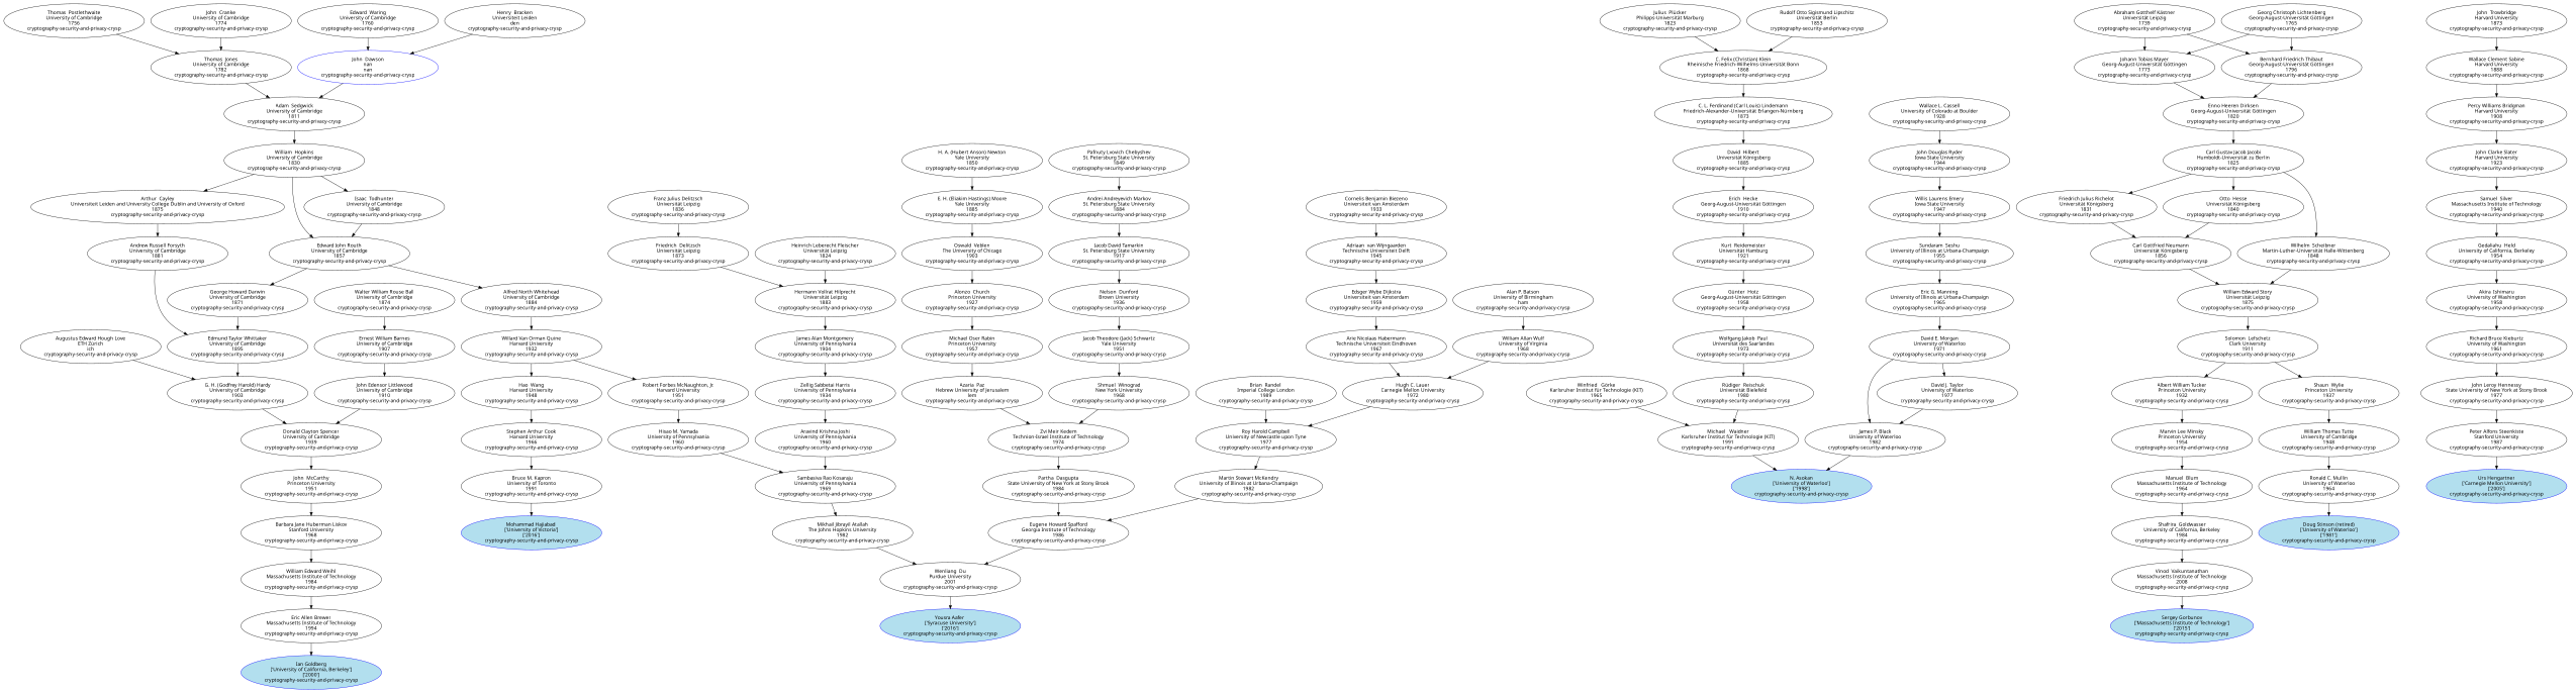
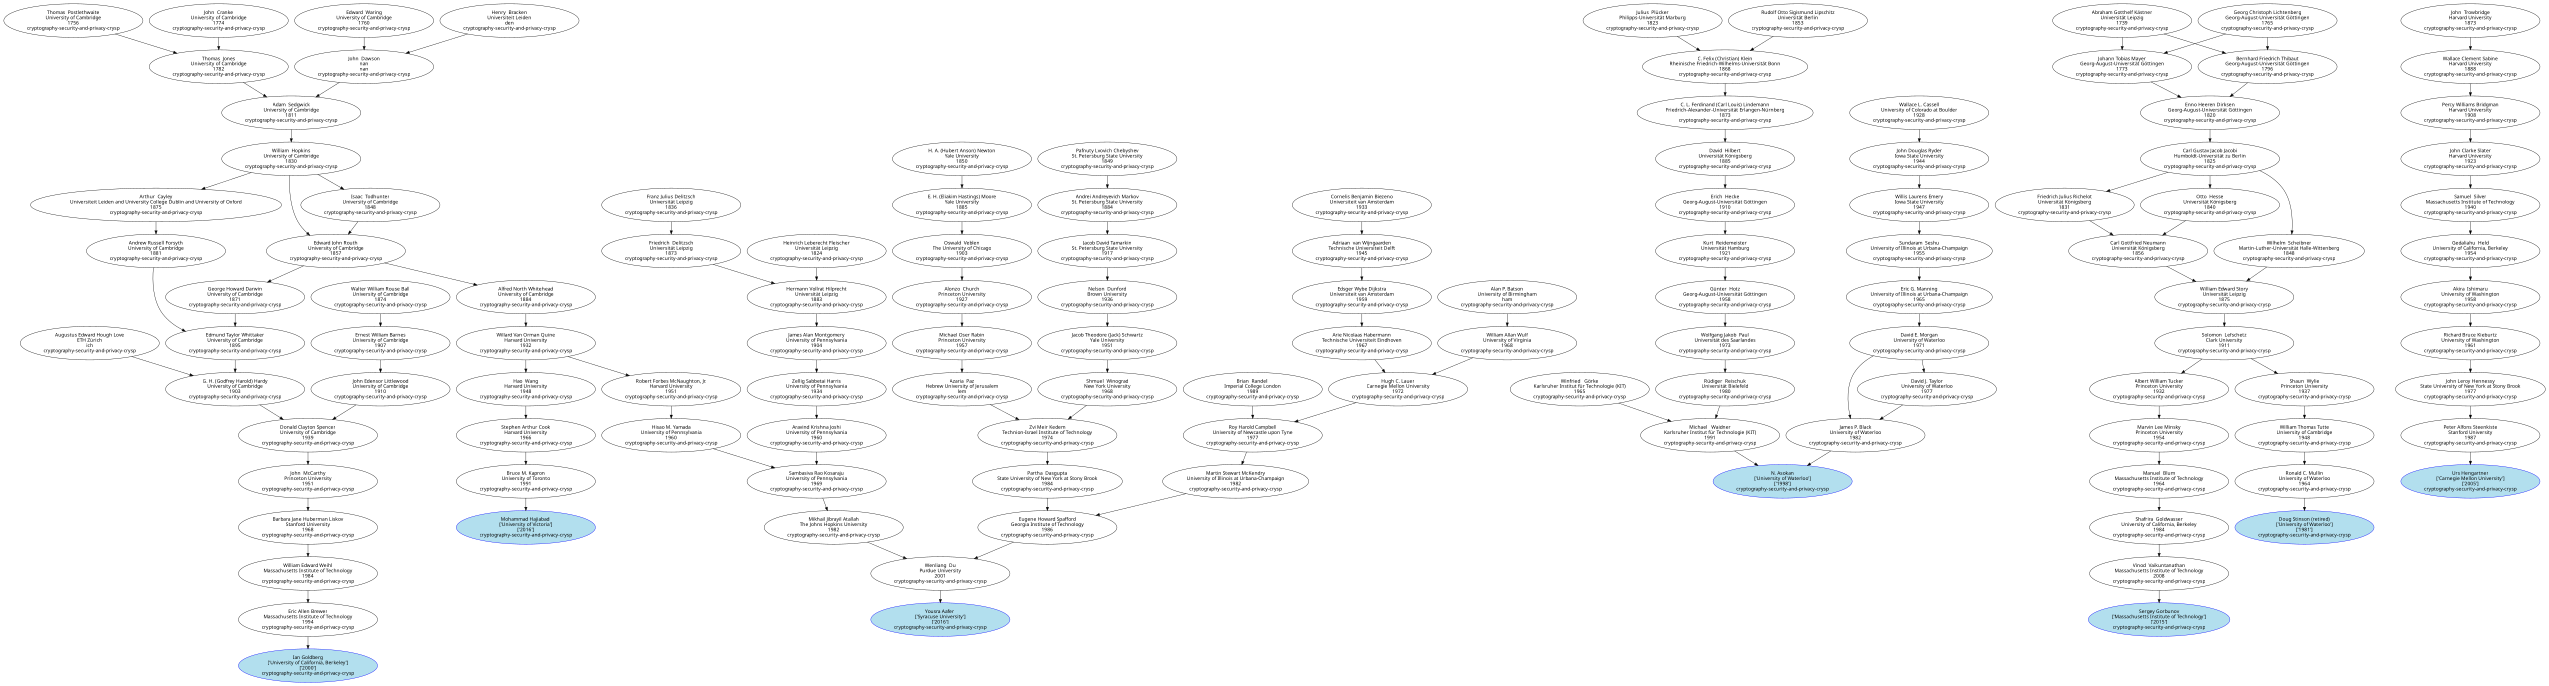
  digraph {
    fontname="Noto Sans"
    node [fontname="Noto Sans"]
    edge [fontname="Noto Sans"]
    n1 [color=blue fillcolor=lightblue2 label="Yousra Aafer \n['Syracuse University']\n['2016']\ncryptography-security-and-privacy-crysp" style=filled]
    n2 [color=blue fillcolor=lightblue2 label="N. Asokan\n['University of Waterloo']\n['1998']\ncryptography-security-and-privacy-crysp" style=filled]
    n3 [color=blue fillcolor=lightblue2 label="Ian Goldberg\n['University of California, Berkeley']\n['2000']\ncryptography-security-and-privacy-crysp" style=filled]
    n4 [color=blue fillcolor=lightblue2 label="Sergey Gorbunov\n['Massachusetts Institute of Technology']\n['2015']\ncryptography-security-and-privacy-crysp" style=filled]
    n5 [color=blue fillcolor=lightblue2 label="Mohammad Hajiabadi\n['University of Victoria']\n['2016']\ncryptography-security-and-privacy-crysp" style=filled]
    n6 [color=blue fillcolor=lightblue2 label="Urs Hengartner\n['Carnegie Mellon University']\n['2005']\ncryptography-security-and-privacy-crysp" style=filled]
    n7 [color=blue fillcolor=lightblue2 label="Doug Stinson (retired)\n['University of Waterloo']\n['1981']\ncryptography-security-and-privacy-crysp" style=filled]
    n8 [label="Wenliang  Du\nPurdue University\n2001\ncryptography-security-and-privacy-crysp"]
    n9 [label="Michael   Waidner\nKarlsruher Institut für Technologie (KIT)\n1991\ncryptography-security-and-privacy-crysp"]
    n10 [label="James P. Black\nUniversity of Waterloo\n1982\ncryptography-security-and-privacy-crysp"]
    n11 [label="Eric Allen Brewer\nMassachusetts Institute of Technology\n1994\ncryptography-security-and-privacy-crysp"]
    n12 [label="Vinod  Vaikuntanathan\nMassachusetts Institute of Technology\n2008\ncryptography-security-and-privacy-crysp"]
    n13 [label="Bruce M. Kapron\nUniversity of Toronto\n1991\ncryptography-security-and-privacy-crysp"]
    n14 [label="Peter Alfons Steenkiste\nStanford University\n1987\ncryptography-security-and-privacy-crysp"]
    n15 [label="Ronald C. Mullin\nUniversity of Waterloo\n1964\ncryptography-security-and-privacy-crysp"]
    n16 [label="Mikhail Jibrayil Atallah\nThe Johns Hopkins University\n1982\ncryptography-security-and-privacy-crysp"]
    n17 [label="Eugene Howard Spafford\nGeorgia Institute of Technology\n1986\ncryptography-security-and-privacy-crysp"]
    n18 [label="Winfried   Görke\nKarlsruher Institut für Technologie (KIT)\n1965\ncryptography-security-and-privacy-crysp"]
    n19 [label="Rüdiger  Reischuk\nUniversität Bielefeld\n1980\ncryptography-security-and-privacy-crysp"]
    n20 [label="David J. Taylor\nUniversity of Waterloo\n1977\ncryptography-security-and-privacy-crysp"]
    n21 [label="David E. Morgan\nUniversity of Waterloo\n1971\ncryptography-security-and-privacy-crysp"]
    n22 [label="William Edward Weihl\nMassachusetts Institute of Technology\n1984\ncryptography-security-and-privacy-crysp"]
    n23 [label="Shafrira  Goldwasser\nUniversity of California, Berkeley\n1984\ncryptography-security-and-privacy-crysp"]
    n24 [label="Stephen Arthur Cook\nHarvard University\n1966\ncryptography-security-and-privacy-crysp"]
    n25 [label="John Leroy Hennessy\nState University of New York at Stony Brook\n1977\ncryptography-security-and-privacy-crysp"]
    n26 [label="William Thomas Tutte\nUniversity of Cambridge\n1948\ncryptography-security-and-privacy-crysp"]
    n27 [label="Sambasiva Rao Kosaraju\nUniversity of Pennsylvania\n1969\ncryptography-security-and-privacy-crysp"]
    n28 [label="Partha  Dasgupta\nState University of New York at Stony Brook\n1984\ncryptography-security-and-privacy-crysp"]
    n29 [label="Martin Stewart McKendry\nUniversity of Illinois at Urbana-Champaign\n1982\ncryptography-security-and-privacy-crysp"]
    n30 [label="Wolfgang Jakob  Paul\nUniversität des Saarlandes\n1973\ncryptography-security-and-privacy-crysp"]
    n31 [label="Eric G. Manning\nUniversity of Illinois at Urbana-Champaign\n1965\ncryptography-security-and-privacy-crysp"]
    n32 [label="Barbara Jane Huberman Liskov\nStanford University\n1968\ncryptography-security-and-privacy-crysp"]
    n33 [label="Manuel  Blum\nMassachusetts Institute of Technology\n1964\ncryptography-security-and-privacy-crysp"]
    n34 [label="Hao  Wang\nHarvard University\n1948\ncryptography-security-and-privacy-crysp"]
    n35 [label="Richard Bruce Kieburtz\nUniversity of Washington\n1961\ncryptography-security-and-privacy-crysp"]
    n36 [label="Shaun  Wylie\nPrinceton University\n1937\ncryptography-security-and-privacy-crysp"]
    n37 [label="Aravind Krishna Joshi\nUniversity of Pennsylvania\n1960\ncryptography-security-and-privacy-crysp"]
    n38 [label="Hisao M. Yamada\nUniversity of Pennsylvania\n1960\ncryptography-security-and-privacy-crysp"]
    n39 [label="Zvi Meir Kedem\nTechnion-Israel Institute of Technology\n1974\ncryptography-security-and-privacy-crysp"]
    n40 [label="Roy Harold Campbell\nUniversity of Newcastle upon Tyne\n1977\ncryptography-security-and-privacy-crysp"]
    n41 [label="Günter  Hotz\nGeorg-August-Universität Göttingen\n1958\ncryptography-security-and-privacy-crysp"]
    n42 [label="Sundaram  Seshu\nUniversity of Illinois at Urbana-Champaign\n1955\ncryptography-security-and-privacy-crysp"]
    n43 [label="John  McCarthy\nPrinceton University\n1951\ncryptography-security-and-privacy-crysp"]
    n44 [label="Marvin Lee Minsky\nPrinceton University\n1954\ncryptography-security-and-privacy-crysp"]
    n45 [label="Willard Van Orman Quine\nHarvard University\n1932\ncryptography-security-and-privacy-crysp"]
    n46 [label="Robert Forbes McNaughton, Jr.\nHarvard University\n1951\ncryptography-security-and-privacy-crysp"]
    n47 [label="Akira  Ishimaru\nUniversity of Washington\n1958\ncryptography-security-and-privacy-crysp"]
    n48 [label="Solomon  Lefschetz\nClark University\n1911\ncryptography-security-and-privacy-crysp"]
    n49 [label="Albert William Tucker\nPrinceton University\n1932\ncryptography-security-and-privacy-crysp"]
    n50 [label="Zellig Sabbetai Harris\nUniversity of Pennsylvania\n1934\ncryptography-security-and-privacy-crysp"]
    n51 [label="Azaria  Paz\nHebrew University of Jerusalem\nlem\ncryptography-security-and-privacy-crysp"]
    n52 [label="Shmuel  Winograd\nNew York University\n1968\ncryptography-security-and-privacy-crysp"]
    n53 [label="Brian  Randell\nImperial College London\n1989\ncryptography-security-and-privacy-crysp"]
    n54 [label="Hugh C. Lauer\nCarnegie Mellon University\n1972\ncryptography-security-and-privacy-crysp"]
    n55 [label="Kurt  Reidemeister\nUniversität Hamburg\n1921\ncryptography-security-and-privacy-crysp"]
    n56 [label="Willis Laurens Emery\nIowa State University\n1947\ncryptography-security-and-privacy-crysp"]
    n57 [label="Donald Clayton Spencer\nUniversity of Cambridge\n1939\ncryptography-security-and-privacy-crysp"]
    n58 [label="Alfred North Whitehead\nUniversity of Cambridge\n1884\ncryptography-security-and-privacy-crysp"]
    n59 [label="Gedaliahu  Held\nUniversity of California, Berkeley\n1954\ncryptography-security-and-privacy-crysp"]
    n60 [label="William Edward Story\nUniversität Leipzig\n1875\ncryptography-security-and-privacy-crysp"]
    n61 [label="James Alan Montgomery\nUniversity of Pennsylvania\n1904\ncryptography-security-and-privacy-crysp"]
    n62 [label="Michael Oser Rabin\nPrinceton University\n1957\ncryptography-security-and-privacy-crysp"]
    n63 [label="Jacob Theodore (Jack) Schwartz\nYale University\n1951\ncryptography-security-and-privacy-crysp"]
    n64 [label="Arie Nicolaas Habermann\nTechnische Universiteit Eindhoven\n1967\ncryptography-security-and-privacy-crysp"]
    n65 [label="William Allan Wulf\nUniversity of Virginia\n1968\ncryptography-security-and-privacy-crysp"]
    n66 [label="Erich  Hecke\nGeorg-August-Universität Göttingen\n1910\ncryptography-security-and-privacy-crysp"]
    n67 [label="John Douglas Ryder\nIowa State University\n1944\ncryptography-security-and-privacy-crysp"]
    n68 [label="John Edensor Littlewood\nUniversity of Cambridge\n1910\ncryptography-security-and-privacy-crysp"]
    n69 [label="G. H. (Godfrey Harold) Hardy\nUniversity of Cambridge\n1903\ncryptography-security-and-privacy-crysp"]
    n70 [label="Edward John Routh\nUniversity of Cambridge\n1857\ncryptography-security-and-privacy-crysp"]
    n71 [label="George Howard Darwin\nUniversity of Cambridge\n1871\ncryptography-security-and-privacy-crysp"]
    n72 [label="Samuel  Silver\nMassachusetts Institute of Technology\n1940\ncryptography-security-and-privacy-crysp"]
    n73 [label="Carl Gottfried Neumann\nUniversität Königsberg\n1856\ncryptography-security-and-privacy-crysp"]
    n74 [label="Wilhelm  Scheibner\nMartin-Luther-Universität Halle-Wittenberg\n1848\ncryptography-security-and-privacy-crysp"]
    n75 [label="Hermann Vollrat Hilprecht\nUniversität Leipzig\n1883\ncryptography-security-and-privacy-crysp"]
    n76 [label="Alonzo  Church\nPrinceton University\n1927\ncryptography-security-and-privacy-crysp"]
    n77 [label="Nelson  Dunford\nBrown University\n1936\ncryptography-security-and-privacy-crysp"]
    n78 [label="Edsger Wybe Dijkstra\nUniversiteit van Amsterdam\n1959\ncryptography-security-and-privacy-crysp"]
    n79 [label="Alan P. Batson\nUniversity of Birmingham\nham\ncryptography-security-and-privacy-crysp"]
    n80 [label="David  Hilbert\nUniversität Königsberg\n1885\ncryptography-security-and-privacy-crysp"]
    n81 [label="Wallace L. Cassell\nUniversity of Colorado at Boulder\n1928\ncryptography-security-and-privacy-crysp"]
    n82 [label="Ernest William Barnes\nUniversity of Cambridge\n1907\ncryptography-security-and-privacy-crysp"]
    n83 [label="Augustus Edward Hough Love\nETH Zürich\nich\ncryptography-security-and-privacy-crysp"]
    n84 [label="Edmund Taylor Whittaker\nUniversity of Cambridge\n1895\ncryptography-security-and-privacy-crysp"]
    n85 [label="William  Hopkins\nUniversity of Cambridge\n1830\ncryptography-security-and-privacy-crysp"]
    n86 [label="Isaac  Todhunter\nUniversity of Cambridge\n1848\ncryptography-security-and-privacy-crysp"]
    n87 [label="Arthur  Cayley\nUniversiteit Leiden and University College Dublin and University of Oxford\n1875\ncryptography-security-and-privacy-crysp"]
    n88 [label="John Clarke Slater\nHarvard University\n1923\ncryptography-security-and-privacy-crysp"]
    n89 [label="Otto  Hesse\nUniversität Königsberg\n1840\ncryptography-security-and-privacy-crysp"]
    n90 [label="Friedrich Julius Richelot\nUniversität Königsberg\n1831\ncryptography-security-and-privacy-crysp"]
    n91 [label="Carl Gustav Jacob Jacobi\nHumboldt-Universität zu Berlin\n1825\ncryptography-security-and-privacy-crysp"]
    n92 [label="Friedrich  Delitzsch\nUniversität Leipzig\n1873\ncryptography-security-and-privacy-crysp"]
    n93 [label="Heinrich Leberecht Fleischer\nUniversität Leipzig\n1824\ncryptography-security-and-privacy-crysp"]
    n94 [label="Oswald  Veblen\nThe University of Chicago\n1903\ncryptography-security-and-privacy-crysp"]
    n95 [label="Jacob David Tamarkin\nSt. Petersburg State University\n1917\ncryptography-security-and-privacy-crysp"]
    n96 [label="Adriaan  van Wijngaarden\nTechnische Universiteit Delft\n1945\ncryptography-security-and-privacy-crysp"]
    n97 [label="C. L. Ferdinand (Carl Louis) Lindemann\nFriedrich-Alexander-Universität Erlangen-Nürnberg\n1873\ncryptography-security-and-privacy-crysp"]
    n98 [label="Walter William Rouse Ball\nUniversity of Cambridge\n1874\ncryptography-security-and-privacy-crysp"]
    n99 [label="Andrew Russell Forsyth\nUniversity of Cambridge\n1881\ncryptography-security-and-privacy-crysp"]
    n100 [label="Adam  Sedgwick\nUniversity of Cambridge\n1811\ncryptography-security-and-privacy-crysp"]
    n101 [label="Percy Williams Bridgman\nHarvard University\n1908\ncryptography-security-and-privacy-crysp"]
    n102 [label="Enno Heeren Dirksen\nGeorg-August-Universität Göttingen\n1820\ncryptography-security-and-privacy-crysp"]
    n103 [label="Franz Julius Delitzsch\nUniversität Leipzig\n1836\ncryptography-security-and-privacy-crysp"]
    n104 [label="E. H. (Eliakim Hastings) Moore\nYale University\n1885\ncryptography-security-and-privacy-crysp"]
    n105 [label="Andrei Andreyevich Markov\nSt. Petersburg State University\n1884\ncryptography-security-and-privacy-crysp"]
    n106 [label="Cornelis Benjamin Biezeno\nUniversiteit van Amsterdam\n1933\ncryptography-security-and-privacy-crysp"]
    n107 [label="C. Felix (Christian) Klein\nRheinische Friedrich-Wilhelms-Universität Bonn\n1868\ncryptography-security-and-privacy-crysp"]
    n108 [label="Thomas  Jones\nUniversity of Cambridge\n1782\ncryptography-security-and-privacy-crysp"]
-   n109 [label="John  Dawson\nnan\nnan\ncryptography-security-and-privacy-crysp" color=blue]
+   n109 [label="John  Dawson\nnan\nnan\ncryptography-security-and-privacy-crysp"]
    n110 [label="Wallace Clement Sabine\nHarvard University\n1888\ncryptography-security-and-privacy-crysp"]
    n111 [label="Johann Tobias Mayer\nGeorg-August-Universität Göttingen\n1773\ncryptography-security-and-privacy-crysp"]
    n112 [label="Bernhard Friedrich Thibaut\nGeorg-August-Universität Göttingen\n1796\ncryptography-security-and-privacy-crysp"]
    n113 [label="H. A. (Hubert Anson) Newton\nYale University\n1850\ncryptography-security-and-privacy-crysp"]
    n114 [label="Pafnuty Lvovich Chebyshev\nSt. Petersburg State University\n1849\ncryptography-security-and-privacy-crysp"]
    n115 [label="Julius  Plücker\nPhilipps-Universität Marburg\n1823\ncryptography-security-and-privacy-crysp"]
    n116 [label="Rudolf Otto Sigismund Lipschitz\nUniversität Berlin\n1853\ncryptography-security-and-privacy-crysp"]
    n117 [label="Thomas  Postlethwaite\nUniversity of Cambridge\n1756\ncryptography-security-and-privacy-crysp"]
    n118 [label="John  Cranke\nUniversity of Cambridge\n1774\ncryptography-security-and-privacy-crysp"]
    n119 [label="Edward  Waring\nUniversity of Cambridge\n1760\ncryptography-security-and-privacy-crysp"]
    n120 [label="Henry  Bracken\nUniversiteit Leiden\nden\ncryptography-security-and-privacy-crysp"]
    n121 [label="John  Trowbridge\nHarvard University\n1873\ncryptography-security-and-privacy-crysp"]
    n122 [label="Abraham Gotthelf Kästner\nUniversität Leipzig\n1739\ncryptography-security-and-privacy-crysp"]
    n123 [label="Georg Christoph Lichtenberg\nGeorg-August-Universität Göttingen\n1765\ncryptography-security-and-privacy-crysp"]
    n8 -> n1
    n9 -> n2
    n10 -> n2
    n11 -> n3
    n12 -> n4
    n13 -> n5
    n14 -> n6
    n15 -> n7
    n16 -> n8
    n17 -> n8
    n18 -> n9
    n19 -> n9
    n20 -> n10
    n21 -> n10
    n21 -> n20
    n22 -> n11
    n23 -> n12
    n24 -> n13
    n25 -> n14
    n26 -> n15
    n27 -> n16
    n28 -> n17
    n29 -> n17
    n30 -> n19
    n31 -> n21
    n32 -> n22
    n33 -> n23
    n34 -> n24
    n35 -> n25
    n36 -> n26
    n37 -> n27
    n38 -> n27
    n39 -> n28
    n40 -> n29
    n41 -> n30
    n42 -> n31
    n43 -> n32
    n44 -> n33
    n45 -> n34
    n45 -> n46
    n46 -> n38
    n47 -> n35
    n48 -> n36
    n48 -> n49
    n49 -> n44
    n50 -> n37
    n51 -> n39
    n52 -> n39
    n53 -> n40
    n54 -> n40
    n55 -> n41
    n56 -> n42
    n57 -> n43
    n58 -> n45
    n59 -> n47
    n60 -> n48
    n61 -> n50
    n62 -> n51
    n63 -> n52
    n64 -> n54
    n65 -> n54
    n66 -> n55
    n67 -> n56
    n68 -> n57
    n69 -> n57
    n70 -> n58
    n70 -> n71
    n71 -> n84
    n72 -> n59
    n73 -> n60
    n74 -> n60
    n75 -> n61
    n76 -> n62
    n77 -> n63
    n78 -> n64
    n79 -> n65
    n80 -> n66
    n81 -> n67
    n82 -> n68
    n83 -> n69
    n84 -> n69
    n85 -> n70
    n85 -> n86
    n85 -> n87
    n86 -> n70
    n87 -> n99
    n88 -> n72
    n89 -> n73
    n90 -> n73
    n91 -> n74
    n91 -> n89
    n91 -> n90
    n92 -> n75
    n93 -> n75
    n94 -> n76
    n95 -> n77
    n96 -> n78
    n97 -> n80
    n98 -> n82
    n99 -> n84
    n100 -> n85
    n101 -> n88
    n102 -> n91
    n103 -> n92
    n104 -> n94
    n105 -> n95
    n106 -> n96
    n107 -> n97
    n108 -> n100
    n109 -> n100
    n110 -> n101
    n111 -> n102
    n112 -> n102
    n113 -> n104
    n114 -> n105
    n115 -> n107
    n116 -> n107
    n117 -> n108
    n118 -> n108
    n119 -> n109
    n120 -> n109
    n121 -> n110
    n122 -> n111
    n122 -> n112
    n123 -> n111
    n123 -> n112
  }
